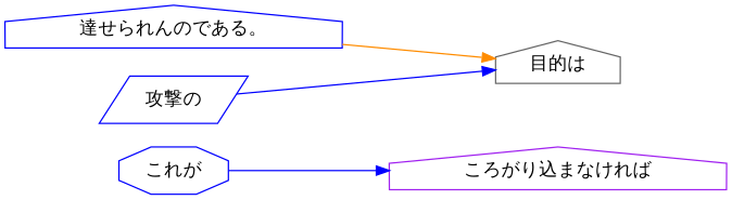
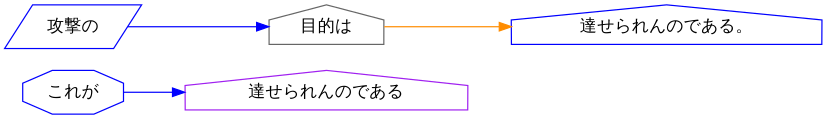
  digraph {
    fontname=Lato
    rankdir=LR
    node [color=blue fontname=Lato shape=house]
    edge [color=blue fontname=Lato]
    n1 [label="これが" shape=octagon]
-   n2 [color=purple label="ころがり込まなければ"]
+   n2 [color=purple label="達せられんのである"]
    n3 [label="達せられんのである。"]
    n4 [label="攻撃の" shape=parallelogram]
    n5 [color=gray40 label="目的は"]
    n1 -> n2
    n4 -> n5
-   n3 -> n5 [color=darkorange]
+   n5 -> n3 [color=darkorange]
  }
